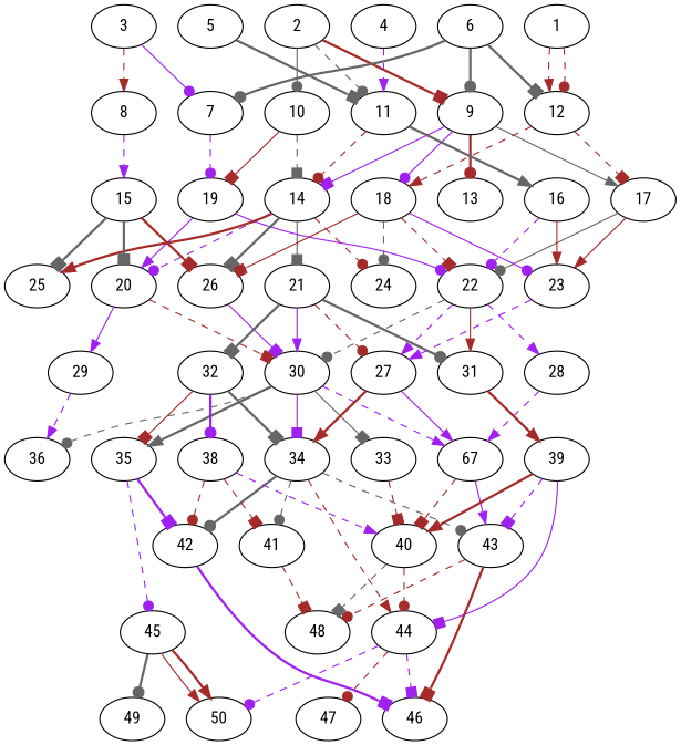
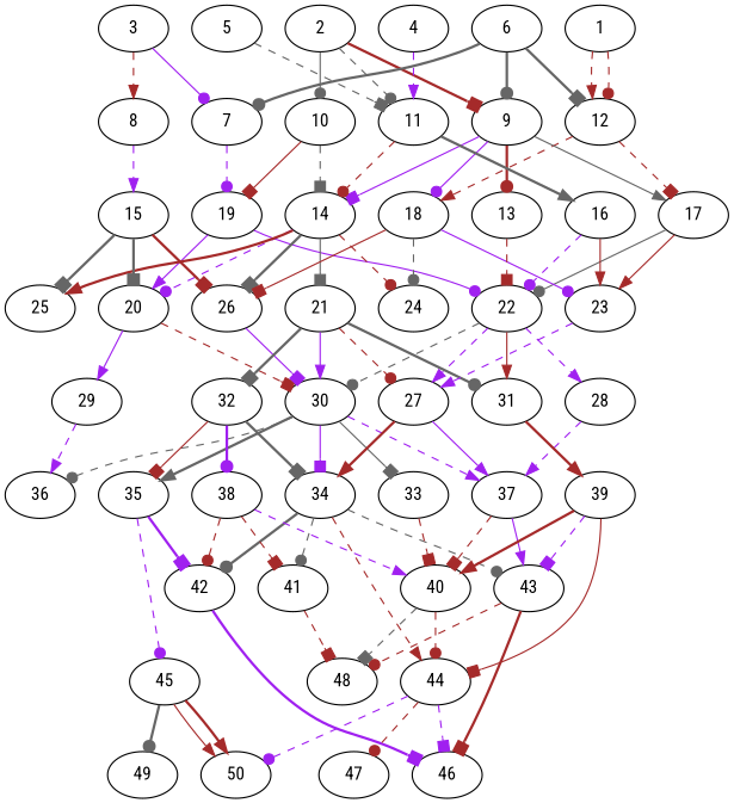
  digraph {
    fontname="Roboto Condensed"
    node [alpha=0.05 fontname="Roboto Condensed"]
    edge [arrowhead=dot color=brown fontname="Roboto Condensed" style=dashed]
    1 [alpha=0.18 expect_size=50927616]
    12 [alpha=0.08 expect_size=39823360]
    10 [alpha=0.14 expect_size=27641856]
    19 [alpha=0.06 expect_size=19793920]
    14 [expect_size=11933696]
    17 [alpha=0.14 expect_size=23424000]
    18 [alpha=0.01 expect_size=40079360]
    20 [alpha=0.01 expect_size=44438528]
    22 [alpha=0.04 expect_size=15287296]
    25 [alpha=0.09 expect_size=14397440]
    26 [alpha=0.10 expect_size=18693120]
    21 [alpha=0.16 expect_size=30116864]
    24 [alpha=0.14 expect_size=50461696]
    23 [alpha=0.20 expect_size=34266112]
    2 [alpha=0.20 expect_size=35698688]
    9 [alpha=0.10 expect_size=10494976]
    11 [alpha=0.14 expect_size=45120512]
    13 [alpha=0.07 expect_size=38788096]
    16 [alpha=0.13 expect_size=46540800]
    3 [alpha=0.09 expect_size=23105536]
    7 [alpha=0.07 expect_size=23849984]
    8 [alpha=0.11 expect_size=39328768]
    15 [alpha=0.02 expect_size=35752960]
    4 [alpha=0.10 expect_size=49911808]
    5 [expect_size=5900288]
    6 [alpha=0.10 expect_size=20865024]
    29 [alpha=0.09 expect_size=36470784]
    30 [alpha=0.04 expect_size=49652736]
    27 [alpha=0.19 expect_size=48564224]
    28 [alpha=0.03 expect_size=34806784]
    31 [alpha=0.17 expect_size=5410816]
    32 [alpha=0.04 expect_size=43803648]
    36 [alpha=0.00 expect_size=12986368]
    34 [alpha=0.09 expect_size=5863424]
-   37 [alpha=0.02 expect_size=37067776 label=67]
+   37 [alpha=0.02 expect_size=37067776]
    33 [expect_size=6542336]
    35 [alpha=0.06 expect_size=39248896]
    39 [alpha=0.02 expect_size=43060224]
    38 [alpha=0.19 expect_size=35730432]
    41 [alpha=0.12 expect_size=27507712]
    42 [alpha=0.07 expect_size=19718144]
    43 [alpha=0.14 expect_size=28336128]
    44 [alpha=0.20 expect_size=39720960]
    40 [alpha=0.02 expect_size=17123328]
    45 [alpha=0.09 expect_size=13377536]
    48 [expect_size=33119232]
    46 [expect_size=27002880]
    47 [alpha=0.19 expect_size=27523072]
    50 [alpha=0.04 expect_size=37046272]
    49 [expect_size=31443968]
    1 -> 12 [arrowhead=normal]
    1 -> 12
    12 -> 17 [arrowhead=box]
    12 -> 18 [arrowhead=normal]
    10 -> 19 [arrowhead=box style=solid]
    10 -> 14 [arrowhead=box color=gray40]
    19 -> 20 [arrowhead=normal color=purple style=solid]
    19 -> 22 [color=purple style=solid]
    14 -> 20 [color=purple]
    14 -> 25 [arrowhead=normal style=bold]
    14 -> 26 [arrowhead=box color=gray40 style=bold]
    14 -> 21 [arrowhead=box color=gray40 style=solid]
    14 -> 24
    17 -> 22 [color=gray40 style=solid]
    17 -> 23 [arrowhead=normal style=solid]
-   18 -> 22 [arrowhead=box]
+   13 -> 22 [arrowhead=box]
    18 -> 26 [arrowhead=box style=solid]
    18 -> 24 [color=gray40]
    18 -> 23 [color=purple style=solid]
    20 -> 29 [arrowhead=normal color=purple style=solid]
    20 -> 30 [arrowhead=box]
    22 -> 30 [color=gray40]
    22 -> 27 [arrowhead=normal color=purple]
    22 -> 28 [arrowhead=normal color=purple]
    22 -> 31 [arrowhead=normal style=solid]
    26 -> 30 [arrowhead=box color=purple style=solid]
    21 -> 30 [arrowhead=normal color=purple style=solid]
    21 -> 27
    21 -> 31 [color=gray40 style=bold]
    21 -> 32 [arrowhead=box color=gray40 style=bold]
    23 -> 27 [arrowhead=normal color=purple]
    2 -> 10 [color=gray40 style=solid]
    2 -> 9 [arrowhead=box style=bold]
    2 -> 11 [color=gray40]
    9 -> 14 [arrowhead=box color=purple style=solid]
    9 -> 17 [arrowhead=normal color=gray40 style=solid]
    9 -> 18 [color=purple style=solid]
    9 -> 13 [style=bold]
    11 -> 14
    11 -> 16 [arrowhead=normal color=gray40 style=bold]
    16 -> 22 [color=purple]
    16 -> 23 [arrowhead=normal style=solid]
    3 -> 7 [color=purple style=solid]
    3 -> 8 [arrowhead=normal]
    7 -> 19 [color=purple]
    8 -> 15 [arrowhead=normal color=purple]
    15 -> 20 [arrowhead=box color=gray40 style=bold]
    15 -> 25 [arrowhead=box color=gray40 style=bold]
    15 -> 26 [arrowhead=box style=bold]
    4 -> 11 [arrowhead=normal color=purple]
-   5 -> 11 [arrowhead=box color=gray40 style=bold]
+   5 -> 11 [arrowhead=box color=gray40]
    6 -> 12 [arrowhead=box color=gray40 style=bold]
    6 -> 9 [color=gray40 style=bold]
    6 -> 7 [color=gray40 style=bold]
    29 -> 36 [arrowhead=normal color=purple]
    30 -> 36 [color=gray40]
    30 -> 34 [arrowhead=box color=purple style=solid]
    30 -> 37 [arrowhead=normal color=purple]
    30 -> 33 [arrowhead=box color=gray40 style=solid]
    30 -> 35 [arrowhead=normal color=gray40 style=bold]
    27 -> 34 [arrowhead=normal style=bold]
    27 -> 37 [arrowhead=normal color=purple style=solid]
    28 -> 37 [arrowhead=normal color=purple]
    31 -> 39 [arrowhead=normal style=bold]
    32 -> 34 [arrowhead=box color=gray40 style=bold]
    32 -> 35 [arrowhead=box style=solid]
    32 -> 38 [color=purple style=bold]
    34 -> 41 [color=gray40]
    34 -> 42 [color=gray40 style=bold]
    34 -> 43 [color=gray40]
    34 -> 44 [arrowhead=normal]
    37 -> 43 [arrowhead=normal color=purple style=solid]
    37 -> 40 [arrowhead=box]
    33 -> 40 [arrowhead=box]
    35 -> 42 [arrowhead=box color=purple style=bold]
    35 -> 45 [color=purple]
    39 -> 43 [arrowhead=box color=purple]
-   39 -> 44 [arrowhead=box color=purple style=solid]
+   39 -> 44 [arrowhead=box style=solid]
    39 -> 40 [arrowhead=normal style=bold]
    38 -> 41 [arrowhead=box]
    38 -> 42
    38 -> 40 [arrowhead=normal color=purple]
    41 -> 48 [arrowhead=box]
    42 -> 46 [arrowhead=box color=purple style=bold]
    43 -> 48
    43 -> 46 [arrowhead=box style=bold]
    44 -> 46 [arrowhead=box color=purple]
    44 -> 47
    44 -> 50 [color=purple]
    40 -> 44
    40 -> 48 [arrowhead=box color=gray40]
    45 -> 50 [arrowhead=normal style=solid]
    45 -> 50 [arrowhead=normal style=bold]
    45 -> 49 [color=gray40 style=bold]
  }
